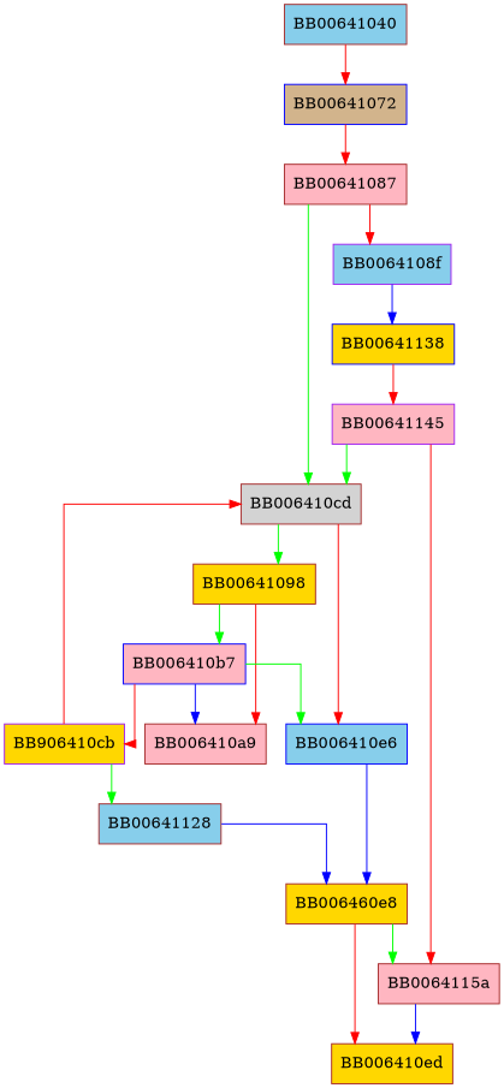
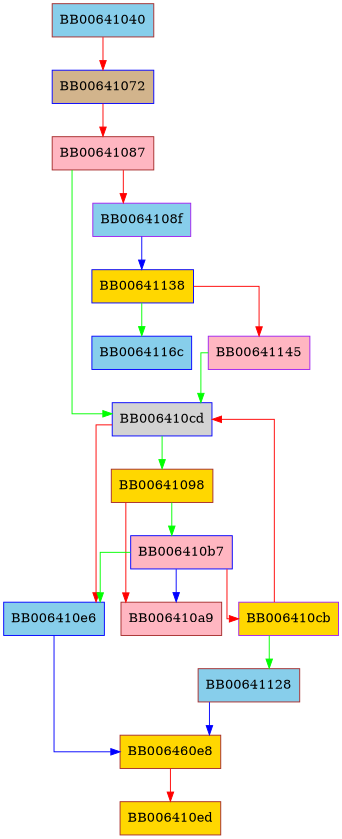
  digraph {
    splines=ortho
    node [color=brown fillcolor=skyblue shape=box style=filled]
    edge [color=red]
    BB00641040
    BB00641072 [color=blue fillcolor=tan]
    BB00641087 [fillcolor=lightpink]
-   BB006410cd [fillcolor=lightgrey]
+   BB006410cd [color=blue fillcolor=lightgrey]
    BB0064108f [color=purple]
    BB00641098 [fillcolor=gold]
    BB006410e6 [color=blue]
    BB00641138 [color=blue fillcolor=gold]
    BB006410b7 [color=blue fillcolor=lightpink]
    BB006410a9 [fillcolor=lightpink]
    n11 [fillcolor=gold label=BB006460e8]
+   BB0064116c [color=blue]
    BB00641145 [color=purple fillcolor=lightpink]
-   BB0064115a [fillcolor=lightpink]
-   BB006410cb [color=purple fillcolor=gold label=BB906410cb]
+   BB006410cb [color=purple fillcolor=gold]
    BB00641128
    BB006410ed [fillcolor=gold]
    BB00641040 -> BB00641072
    BB00641072 -> BB00641087
    BB00641087 -> BB006410cd [color=green]
    BB00641087 -> BB0064108f
    BB006410cd -> BB00641098 [color=green]
    BB006410cd -> BB006410e6
    BB0064108f -> BB00641138 [color=blue]
    BB00641098 -> BB006410b7 [color=green]
    BB00641098 -> BB006410a9
    BB006410e6 -> n11 [color=blue]
+   BB00641138 -> BB0064116c [color=green]
    BB00641138 -> BB00641145
    BB006410b7 -> BB006410e6 [color=green]
    BB006410b7 -> BB006410a9 [color=blue]
    BB006410b7 -> BB006410cb
-   n11 -> BB0064115a [color=green]
    n11 -> BB006410ed
    BB00641145 -> BB006410cd [color=green]
-   BB00641145 -> BB0064115a
-   BB0064115a -> BB006410ed [color=blue]
    BB006410cb -> BB006410cd
    BB006410cb -> BB00641128 [color=green]
    BB00641128 -> n11 [color=blue]
  }
